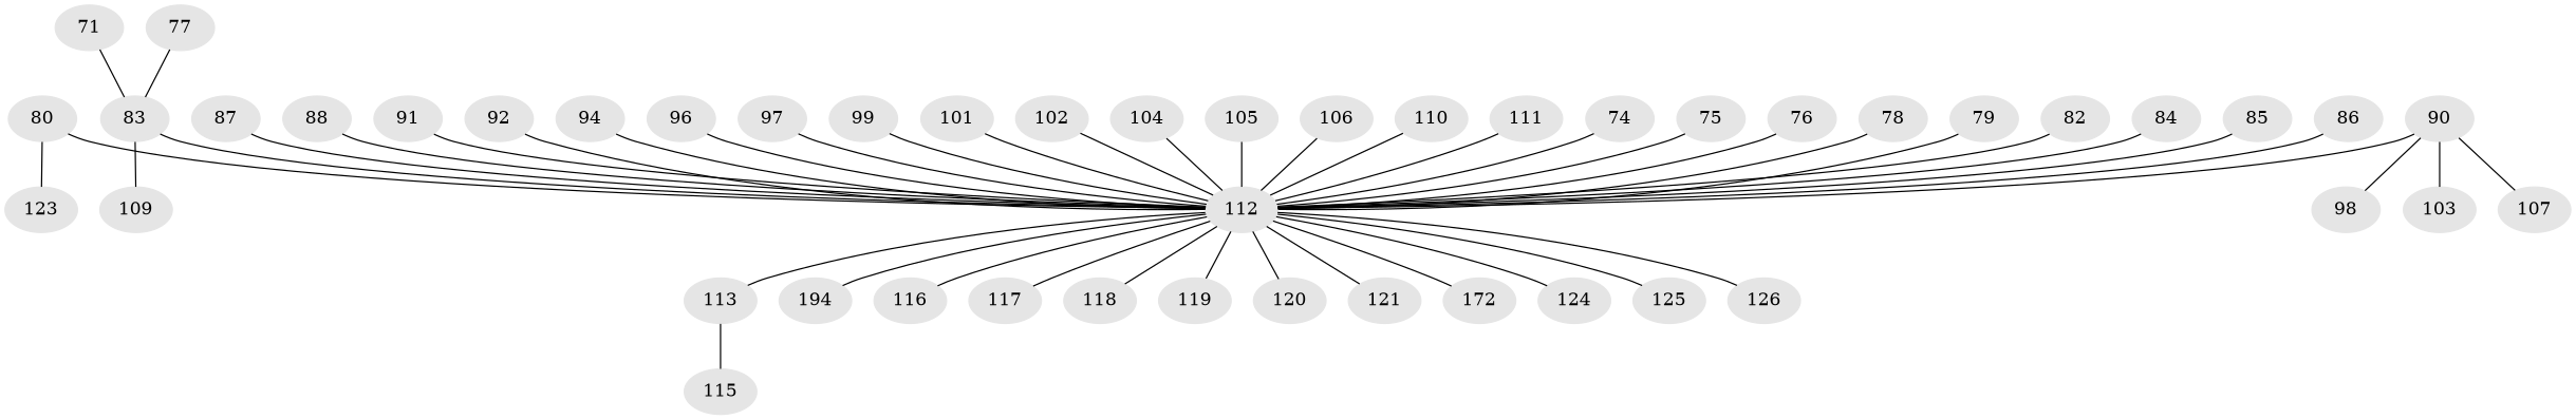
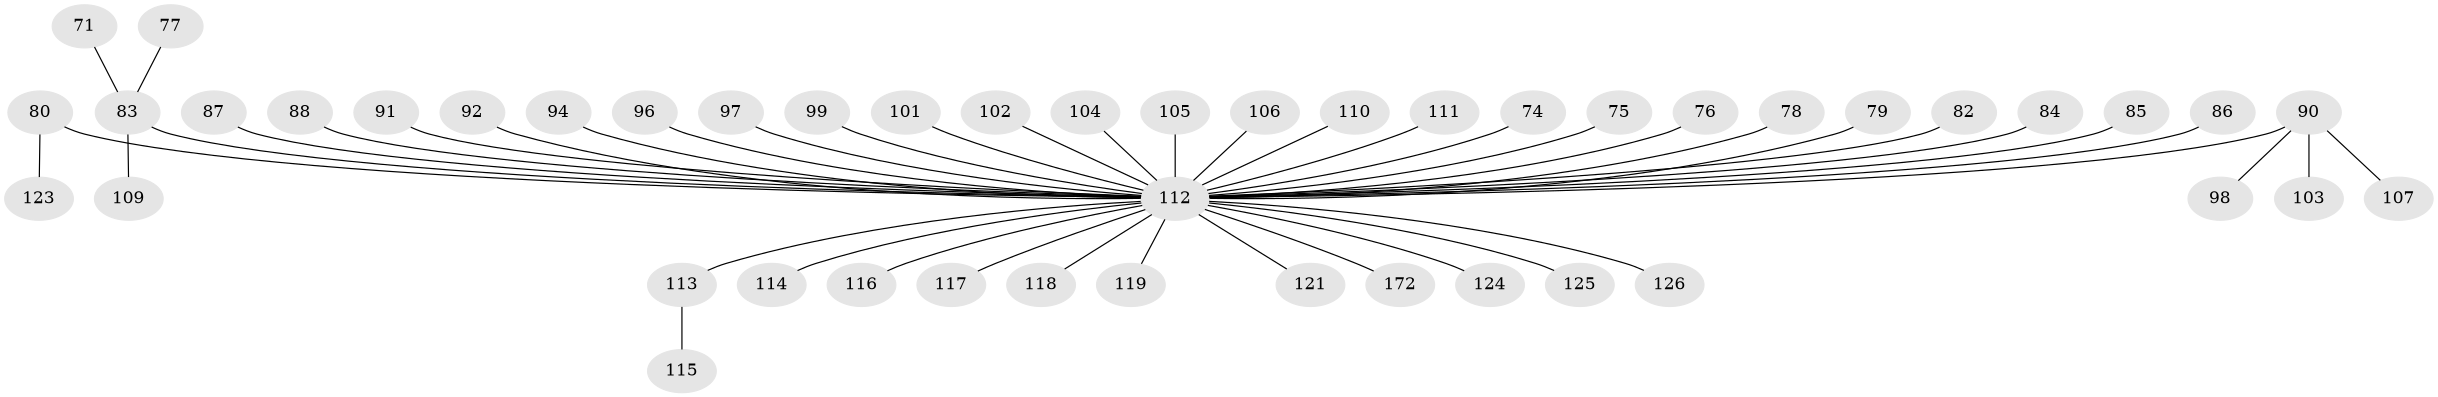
  graph {
    node [color=gray90 style=filled]
    80 [super="+65"]
    112 [super="+3+48+47+81+25+50+53+13+18+100+64+14+15+19+33+32+17+26+29+27+39+28+40+30+36+44+54+46+58+37+95+51+56+60+108+61+62+57+67+70+68+72"]
    123
    83 [super="+34+66+41"]
    109
    71
    113 [super="+59"]
-   114 [label=194]
+   114
    116
    117
    118
    119
-   120 [super="+63"]
    121
    n15 [label=172]
    124
    125
    126
    74
    75
    76
    77
    78
    79
    82
    84
    85
    86
    87
    88
    90 [super="+89+73"]
    98
    103
    107
    91
    92
    94
    96
    97
    99
    101
    102
    104
    105
    106
    110
    111
    115
    80 -- 112
    80 -- 123
    112 -- 113
    112 -- 114
    112 -- 116
    112 -- 117
    112 -- 118
    112 -- 119
-   112 -- 120
    112 -- 121
    112 -- n15
    112 -- 124
    112 -- 125
    112 -- 126
    83 -- 112
    83 -- 109
    71 -- 83
    113 -- 115
    74 -- 112
    75 -- 112
    76 -- 112
    77 -- 83
    78 -- 112
    79 -- 112
    82 -- 112
    84 -- 112
    85 -- 112
    86 -- 112
    87 -- 112
    88 -- 112
    90 -- 112
    90 -- 98
    90 -- 103
    90 -- 107
    91 -- 112
    92 -- 112
    94 -- 112
    96 -- 112
    97 -- 112
    99 -- 112
    101 -- 112
    102 -- 112
    104 -- 112
    105 -- 112
    106 -- 112
    110 -- 112
    111 -- 112
  }
